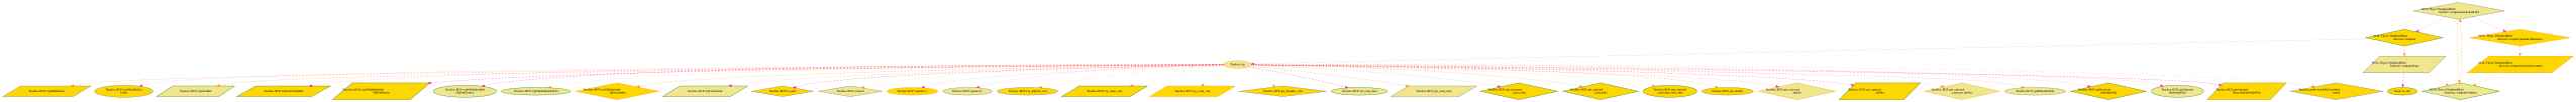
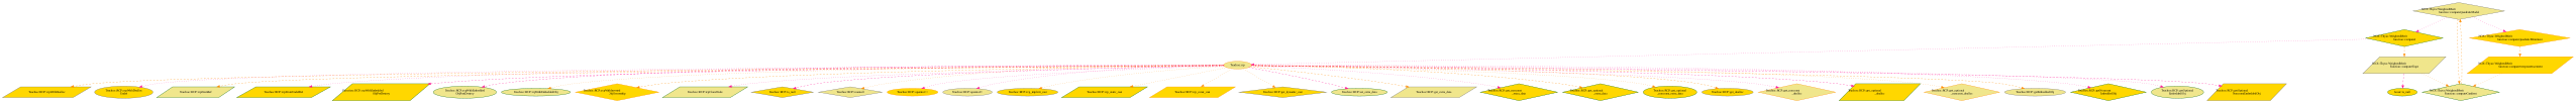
  digraph {
    fontname="Liberation Serif"
    rankdir=TB
    node [color=darkgreen fillcolor=gold fontname="Liberation Serif" fontsize=10 shape=diamond style=filled]
    edge [color=darkorange fontname="Liberation Serif" fontsize=10 labelfontname=Helvetica labelfontsize=10 style=dotted]
    n1 [color=gray40 fillcolor=khaki fontcolor=black height=0.2 label="NOX::Thyra::WeightedMerit\lFunction::computeQuadraticModel" width=0.4]
    n2 [height=0.2 label="NOX::Thyra::WeightedMerit\lFunction::computef" width=0.4]
    n3 [fillcolor=khaki height=0.2 label="NOX::Thyra::WeightedMerit\lFunction::computeGradient" width=0.4]
    n4 [color=darkorange height=0.2 label="NOX::Thyra::WeightedMerit\lFunction::computeQuadraticMinimizer" width=0.4]
    n5 [color=darkorange fillcolor=khaki height=0.2 label="Teuchos::rcp" shape=ellipse width=0.4]
    n6 [color=gray40 fillcolor=khaki height=0.2 label="NOX::Thyra::WeightedMerit\lFunction::computeSlope" shape=parallelogram width=0.4]
    n7 [color=darkorange height=0.2 label="NOX::Thyra::WeightedMerit\lFunction::computeSteepestDescentDir" shape=parallelogram width=0.4]
    n8 [color=gray40 height=0.2 label="Teuchos::RCP::rcpWithDealloc" shape=parallelogram width=0.4]
    n9 [color=gray40 height=0.2 label="Teuchos::RCP::rcpWithDealloc\lUndef" shape=ellipse width=0.4]
    n10 [fillcolor=khaki height=0.2 label="Teuchos::RCP::rcpFromRef" shape=parallelogram width=0.4]
    n11 [height=0.2 label="Teuchos::RCP::rcpFromUndefRef" shape=parallelogram width=0.4]
    n12 [height=0.2 label="Function::RCP::rcpWithEmbedded\lObjPreDestroy" shape=parallelogram width=0.4]
    n13 [fillcolor=khaki height=0.2 label="Teuchos::RCP::rcpWithEmbedded\lObjPostDestroy" shape=ellipse width=0.4]
    n14 [fillcolor=khaki height=0.2 label="Teuchos::RCP::rcpWithEmbeddedObj" shape=ellipse width=0.4]
    n15 [color=darkorange height=0.2 label="Teuchos::RCP::rcpWithInverted\lObjOwnership" width=0.4]
    n16 [fillcolor=khaki height=0.2 label="Teuchos::RCP::rcpCloneNode" shape=parallelogram width=0.4]
    n17 [color=gray40 height=0.2 label="Teuchos::RCP::is_null" width=0.4]
    n18 [color=gray40 fillcolor=khaki height=0.2 label="Teuchos::RCP::nonnull" width=0.4]
    n19 [color=darkorange height=0.2 label="Teuchos::RCP::operator==" shape=ellipse width=0.4]
    n20 [color=gray40 fillcolor=khaki height=0.2 label="Teuchos::RCP::operator!=" shape=ellipse width=0.4]
    n21 [color=gray40 height=0.2 label="Teuchos::RCP::rcp_implicit_cast" shape=ellipse width=0.4]
    n22 [height=0.2 label="Teuchos::RCP::rcp_static_cast" shape=parallelogram width=0.4]
    n23 [color=darkorange height=0.2 label="Teuchos::RCP::rcp_const_cast" shape=parallelogram width=0.4]
    n24 [color=gray40 height=0.2 label="Teuchos::RCP::get_dynamic_cast" width=0.4]
    n25 [fillcolor=khaki height=0.2 label="Teuchos::RCP::set_extra_data" shape=ellipse width=0.4]
    n26 [color=gray40 fillcolor=khaki height=0.2 label="Teuchos::RCP::get_extra_data" shape=parallelogram width=0.4]
    n27 [height=0.2 label="Teuchos::RCP::get_nonconst\l_extra_data" width=0.4]
    n28 [height=0.2 label="Teuchos::RCP::get_optional\l_extra_data" width=0.4]
    n29 [height=0.2 label="Teuchos::RCP::get_optional\l_nonconst_extra_data" shape=ellipse width=0.4]
    n30 [color=gray40 height=0.2 label="Teuchos::RCP::get_dealloc" shape=ellipse width=0.4]
    n31 [color=darkorange fillcolor=khaki height=0.2 label="Teuchos::RCP::get_nonconst\l_dealloc" width=0.4]
    n32 [height=0.2 label="Teuchos::RCP::get_optional\l_dealloc" shape=parallelogram width=0.4]
    n33 [color=darkorange fillcolor=khaki height=0.2 label="Teuchos::RCP::get_optional\l_nonconst_dealloc" width=0.4]
    n34 [color=gray40 fillcolor=khaki height=0.2 label="Teuchos::RCP::getEmbeddedObj" shape=ellipse width=0.4]
    n35 [height=0.2 label="Teuchos::RCP::getNonconst\lEmbeddedObj" width=0.4]
    n36 [fillcolor=khaki height=0.2 label="Teuchos::RCP::getOptional\lEmbeddedObj" shape=ellipse width=0.4]
    n37 [color=gray40 height=0.2 label="Teuchos::RCP::getOptional\lNonconstEmbeddedObj" shape=parallelogram width=0.4]
-   n38 [color=gray40 height=0.2 label="Teuchos::getInvertedObjOwnership\lParent" width=0.4]
    n39 [height=0.2 label="boost::is_null" shape=ellipse width=0.4]
    n1 -> n2 [color=deeppink]
    n1 -> n3 [style=dashed]
    n1 -> n4 [color=deeppink]
    n2 -> n5 [color=deeppink]
    n2 -> n6 [style=dashed]
    n3 -> n1 [style=dashed]
    n4 -> n7 [style=dashed]
    n5 -> n8 [style=dashed]
    n5 -> n9 [color=deeppink]
    n5 -> n10 [style=dashed]
    n5 -> n11 [color=deeppink]
    n5 -> n12 [color=deeppink style=dashed]
    n5 -> n13 [color=deeppink style=dashed]
    n5 -> n14
    n5 -> n15 [style=dashed]
    n5 -> n16 [color=deeppink]
    n5 -> n17 [color=deeppink style=dashed]
    n5 -> n18
    n5 -> n19 [color=deeppink]
    n5 -> n20 [color=deeppink]
    n5 -> n21
    n5 -> n22
    n5 -> n23
    n5 -> n24
    n5 -> n25 [color=deeppink style=dashed]
    n5 -> n26 [style=dashed]
    n5 -> n27 [color=deeppink]
    n5 -> n28 [style=dashed]
    n5 -> n29
    n5 -> n30 [style=dashed]
    n5 -> n31 [color=deeppink]
    n5 -> n32 [color=deeppink style=dashed]
    n5 -> n33
    n5 -> n34 [style=dashed]
    n5 -> n35 [color=deeppink]
    n5 -> n36 [color=deeppink]
    n5 -> n37 [color=deeppink style=dashed]
-   n5 -> n38
    n6 -> n3
    n6 -> n39 [color=deeppink style=dashed]
    n7 -> n3
  }
